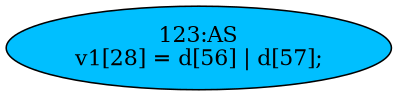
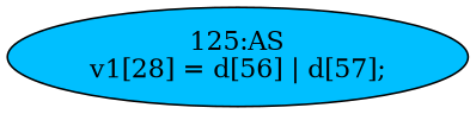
  strict digraph {
    rankdir=LR
-   n1 [ast="<pyverilog.vparser.ast.Assign object at 0x7fee23004190>" def_var="['v1']" fillcolor=deepskyblue label="123:AS\nv1[28] = d[56] | d[57];" statements="[]" style=filled typ=Assign use_var="['d', 'd']" shape=ellipse]
+   n1 [ast="<pyverilog.vparser.ast.Assign object at 0x7fee23004190>" def_var="['v1']" fillcolor=deepskyblue label="125:AS\nv1[28] = d[56] | d[57];" statements="[]" style=filled typ=Assign use_var="['d', 'd']" shape=ellipse]
  }
